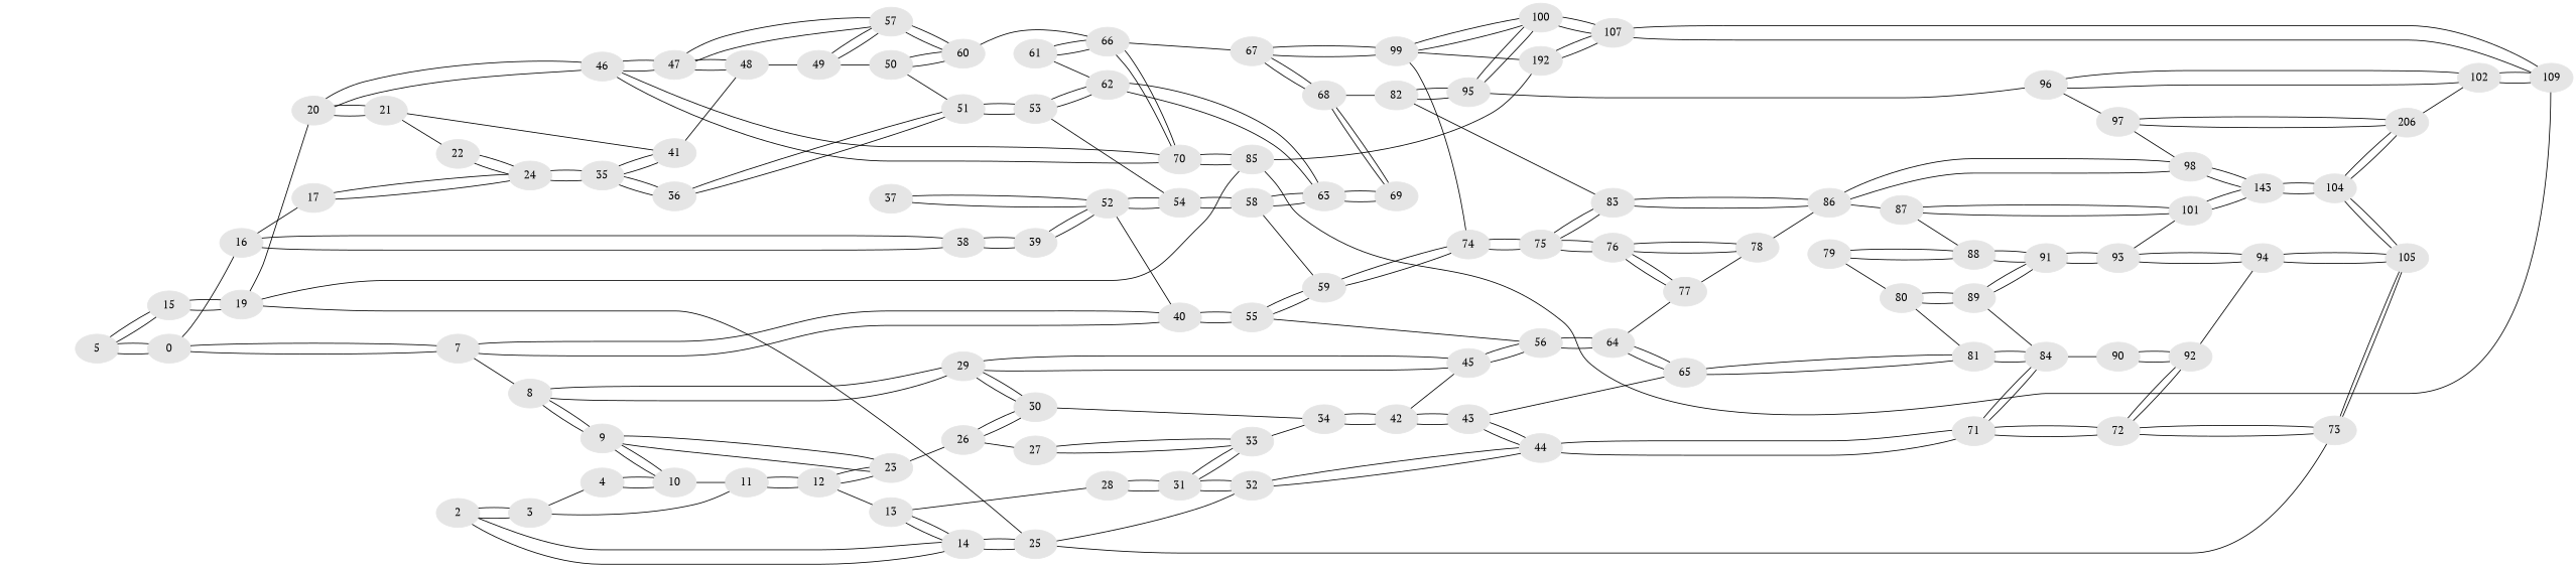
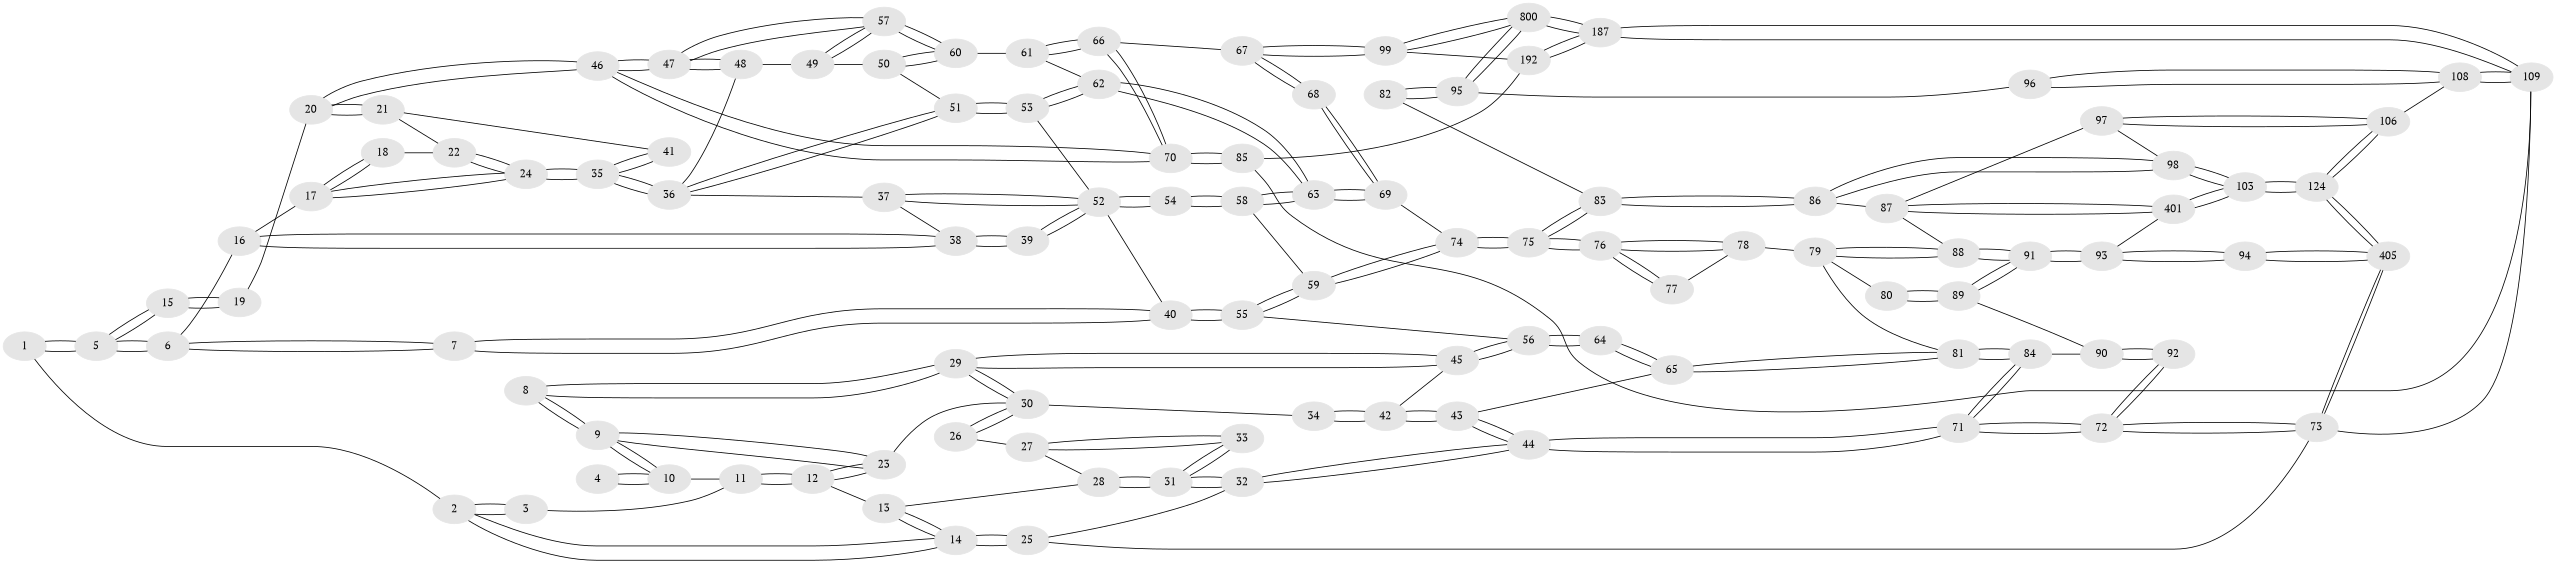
  graph {
    fontname="PT Serif"
    rankdir=LR
    node [color=gray90 fontname="PT Serif" style=filled]
    edge [fontname="PT Serif"]
+   1
    2
    5
    3
    14
-   6 [label=0]
+   6
    15
    4
    11
    25
    10
    12
    7
    16
    19
    8
    40
    17
    38
    9
    29
    55
    23
    30
    45
    26
    13
    28
    31
    32
    73
    20
    85
+   18
    24
    39
    22
    35
    21
    46
    109
    n42 [label=192]
    41
    47
    70
    48
    27
    36
    44
-   105
+   105 [label=405]
    33
    34
    56
    42
    71
    43
    37
    51
    52
    53
    54
    59
    49
    65
    81
    72
    84
    64
    57
    60
    50
    61
    62
    58
    63
    74
    77
    69
    75
    66
    67
    78
    68
    99
    82
-   100
+   100 [label=800]
    83
    95
    92
    90
    94
    76
    86
    79
    80
    88
    89
    91
    96
    87
    98
-   107
-   101
-   103 [label=143]
+   107 [label=187]
+   101 [label=401]
+   103
    93
    97
-   108 [label=102]
-   106 [label=206]
-   104
+   108
+   106
+   104 [label=124]
+   1 -- 2
+   1 -- 5
+   1 -- 5
    2 -- 3
    2 -- 3
    2 -- 14
    2 -- 14
    5 -- 6
    5 -- 6
    5 -- 15
    5 -- 15
-   3 -- 4
    3 -- 11
    14 -- 25
    14 -- 25
    6 -- 7
    6 -- 7
    6 -- 16
    15 -- 19
    15 -- 19
    4 -- 10
    4 -- 10
    11 -- 12
    11 -- 12
    25 -- 32
    25 -- 73
    10 -- 11
    12 -- 23
    12 -- 23
    12 -- 13
-   7 -- 8
    7 -- 40
    7 -- 40
    16 -- 17
    16 -- 38
    16 -- 38
-   19 -- 25
    19 -- 20
-   19 -- 85
    8 -- 9
    8 -- 9
    8 -- 29
    8 -- 29
    40 -- 55
    40 -- 55
+   17 -- 18
+   17 -- 18
    17 -- 24
    17 -- 24
    38 -- 39
    38 -- 39
    9 -- 10
    9 -- 10
    9 -- 23
    9 -- 23
    29 -- 30
    29 -- 30
    29 -- 45
    29 -- 45
    55 -- 56
    55 -- 59
    55 -- 59
-   23 -- 26
+   23 -- 30
    30 -- 34
    45 -- 56
    45 -- 56
    26 -- 30
    26 -- 30
    26 -- 27
    13 -- 14
    13 -- 14
    13 -- 28
    28 -- 31
    28 -- 31
    31 -- 32
    31 -- 32
    31 -- 33
    31 -- 33
    32 -- 44
    32 -- 44
+   73 -- 109
    73 -- 105
    73 -- 105
    20 -- 21
    20 -- 21
    20 -- 46
    20 -- 46
    85 -- 109
    85 -- n42
+   18 -- 22
    24 -- 35
    24 -- 35
    39 -- 52
    39 -- 52
    22 -- 24
    22 -- 24
    35 -- 41
    35 -- 41
    35 -- 36
    35 -- 36
    21 -- 22
    21 -- 41
    46 -- 47
    46 -- 47
    46 -- 70
    46 -- 70
    n42 -- 107
    n42 -- 107
-   41 -- 48
+   36 -- 48
    47 -- 48
    47 -- 48
    47 -- 57
    47 -- 57
    70 -- 85
    70 -- 85
    48 -- 49
+   27 -- 28
    27 -- 33
    27 -- 33
+   36 -- 37
    36 -- 51
    36 -- 51
    44 -- 71
    44 -- 71
-   33 -- 34
    34 -- 42
    34 -- 42
    56 -- 64
    56 -- 64
    42 -- 45
    42 -- 43
    42 -- 43
    71 -- 72
    71 -- 72
    71 -- 84
    71 -- 84
    43 -- 44
    43 -- 44
    43 -- 65
+   37 -- 38
    37 -- 52
    37 -- 52
    51 -- 53
    51 -- 53
    52 -- 40
    52 -- 54
    52 -- 54
-   53 -- 54
+   53 -- 52
    53 -- 62
    53 -- 62
    54 -- 58
    54 -- 58
    59 -- 74
    59 -- 74
    49 -- 57
    49 -- 57
    49 -- 50
    65 -- 81
    65 -- 81
    81 -- 84
    81 -- 84
    72 -- 73
    72 -- 73
    72 -- 92
    72 -- 92
    84 -- 90
    64 -- 65
    64 -- 65
-   64 -- 77
    57 -- 60
    57 -- 60
-   60 -- 66
+   60 -- 61
    50 -- 51
    50 -- 60
    50 -- 60
    61 -- 62
    61 -- 66
    61 -- 66
    62 -- 63
    62 -- 63
    58 -- 59
    58 -- 63
    58 -- 63
    63 -- 69
    63 -- 69
    74 -- 75
    74 -- 75
    77 -- 78
-   99 -- 74
+   69 -- 74
    75 -- 83
    75 -- 83
    75 -- 76
    75 -- 76
    66 -- 70
    66 -- 70
    66 -- 67
    67 -- 68
    67 -- 68
    67 -- 99
    67 -- 99
-   78 -- 86
+   78 -- 79
    68 -- 69
    68 -- 69
-   68 -- 82
    99 -- n42
    99 -- 100
    99 -- 100
    82 -- 83
    82 -- 95
    82 -- 95
    100 -- 107
    100 -- 107
    83 -- 86
    83 -- 86
    95 -- 100
    95 -- 100
    95 -- 96
-   92 -- 94
    90 -- 92
    90 -- 92
    94 -- 105
    94 -- 105
    76 -- 77
    76 -- 77
    76 -- 78
    76 -- 78
    86 -- 87
    86 -- 98
    86 -- 98
    79 -- 80
    79 -- 88
    79 -- 88
-   80 -- 81
+   79 -- 81
    80 -- 89
    80 -- 89
    88 -- 91
    88 -- 91
-   89 -- 84
+   89 -- 90
    89 -- 91
    89 -- 91
    91 -- 93
    91 -- 93
-   96 -- 97
+   87 -- 97
    96 -- 108
    96 -- 108
    87 -- 88
    87 -- 101
    87 -- 101
    98 -- 103
    98 -- 103
    107 -- 109
    107 -- 109
    101 -- 103
    101 -- 103
    103 -- 104
    103 -- 104
    93 -- 94
    93 -- 94
    93 -- 101
    97 -- 98
    97 -- 106
    97 -- 106
    108 -- 109
    108 -- 109
    106 -- 108
    104 -- 105
    104 -- 105
    104 -- 106
    104 -- 106
  }
